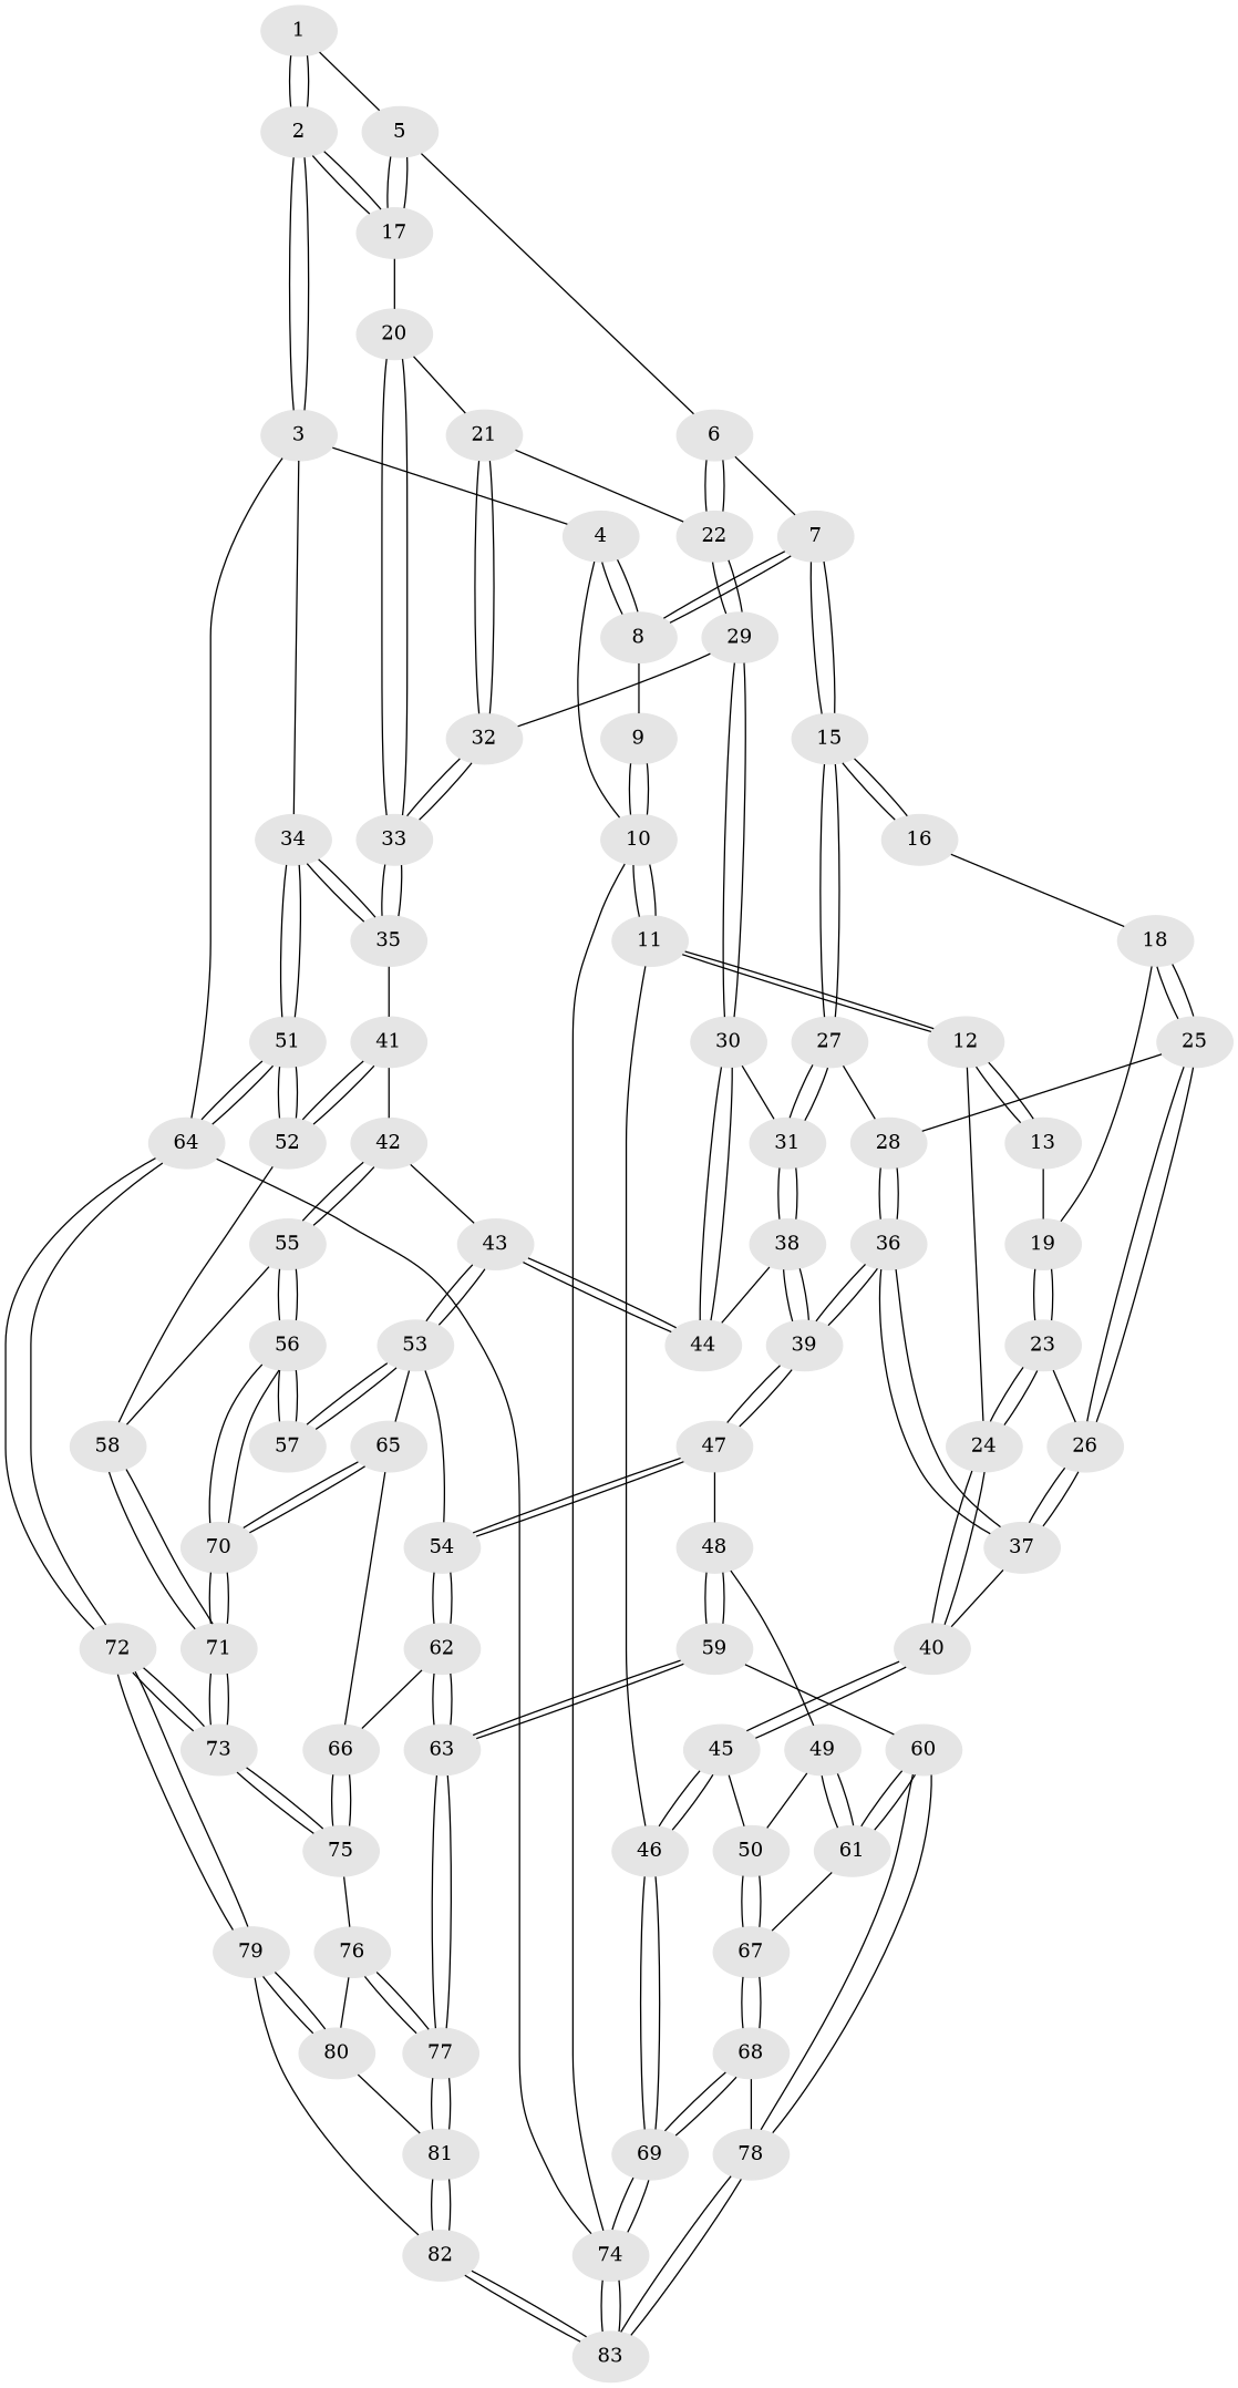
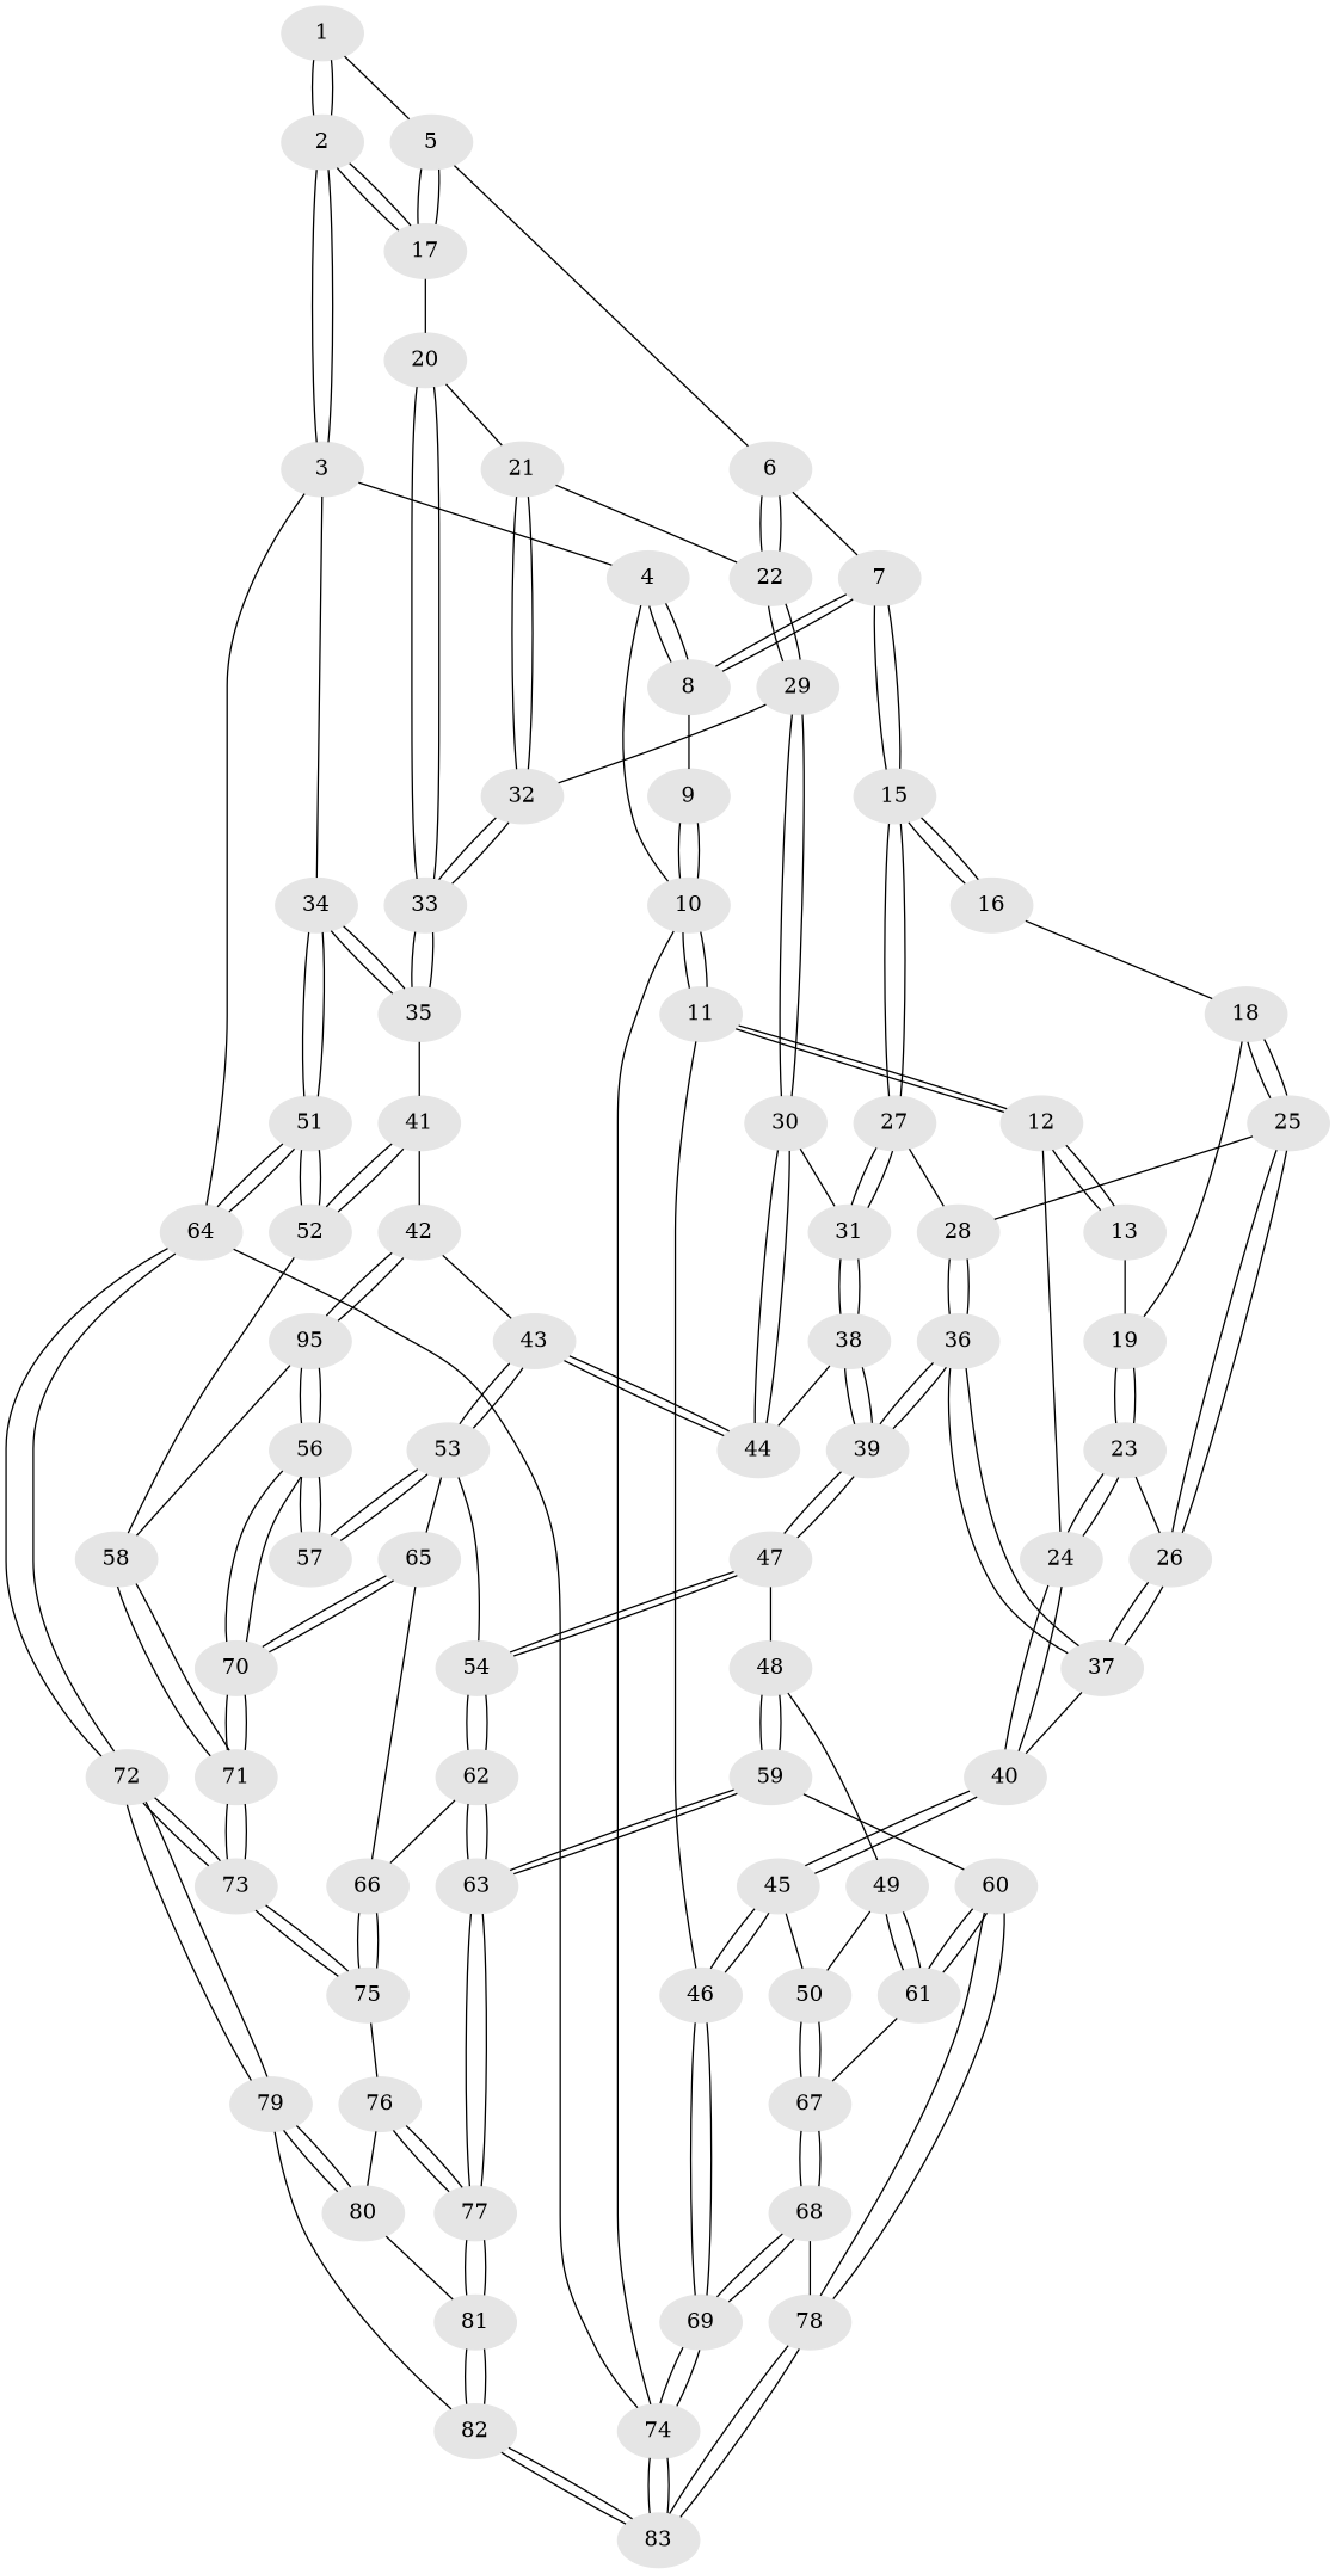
  graph {
    node [color=gray90 style=filled]
    1
    2
    5
    3
    17
    6
    4
    34
    64
    20
    8
    10
    35
    51
    74
    72
    9
    11
    7
    22
    15
    29
    16
    27
    12
    46
    83
    13
    24
    69
    19
    40
    23
    18
    28
    31
    25
    21
    33
    26
    32
    30
    37
    45
    36
    38
    39
    44
    41
    52
    42
    47
    48
    54
    50
    43
-   55
+   55 [label=95]
    58
    53
    56
    57
    65
    67
    49
    59
    62
    61
    60
    63
    68
    71
    66
    70
    73
    78
    77
    75
    81
    79
    76
    80
    82
    1 -- 2
    1 -- 2
    1 -- 5
    2 -- 3
    2 -- 3
    2 -- 17
    2 -- 17
    5 -- 17
    5 -- 17
    5 -- 6
    3 -- 4
    3 -- 34
    3 -- 64
    17 -- 20
    6 -- 7
    6 -- 22
    6 -- 22
    4 -- 8
    4 -- 8
    4 -- 10
    34 -- 35
    34 -- 35
    34 -- 51
    34 -- 51
    64 -- 74
    64 -- 72
    64 -- 72
    20 -- 21
    20 -- 33
    20 -- 33
    8 -- 9
    10 -- 74
    10 -- 11
    10 -- 11
    35 -- 41
    51 -- 64
    51 -- 64
    51 -- 52
    51 -- 52
    74 -- 83
    74 -- 83
    72 -- 73
    72 -- 73
    72 -- 79
    72 -- 79
    9 -- 10
    9 -- 10
    11 -- 12
    11 -- 12
    11 -- 46
    7 -- 8
    7 -- 8
    7 -- 15
    7 -- 15
    22 -- 29
    22 -- 29
    15 -- 16
    15 -- 16
    15 -- 27
    15 -- 27
    29 -- 32
    29 -- 30
    29 -- 30
    16 -- 18
    27 -- 28
    27 -- 31
    27 -- 31
    12 -- 13
    12 -- 13
    12 -- 24
    46 -- 69
    46 -- 69
    13 -- 19
    24 -- 40
    24 -- 40
    69 -- 74
    69 -- 74
    19 -- 23
    19 -- 23
    40 -- 45
    40 -- 45
    23 -- 24
    23 -- 24
    23 -- 26
    18 -- 19
    18 -- 25
    18 -- 25
    28 -- 36
    28 -- 36
    31 -- 38
    31 -- 38
    25 -- 28
    25 -- 26
    25 -- 26
    21 -- 22
    21 -- 32
    21 -- 32
    33 -- 35
    33 -- 35
    26 -- 37
    26 -- 37
    32 -- 33
    32 -- 33
    30 -- 31
    30 -- 44
    30 -- 44
    37 -- 40
    45 -- 46
    45 -- 46
    45 -- 50
    36 -- 37
    36 -- 37
    36 -- 39
    36 -- 39
    38 -- 39
    38 -- 39
    38 -- 44
    39 -- 47
    39 -- 47
    41 -- 52
    41 -- 52
    41 -- 42
    52 -- 58
    42 -- 43
    42 -- 55
    42 -- 55
    47 -- 48
    47 -- 54
    47 -- 54
    48 -- 49
    48 -- 59
    48 -- 59
    54 -- 62
    54 -- 62
    50 -- 67
    50 -- 67
    43 -- 44
    43 -- 44
    43 -- 53
    43 -- 53
    55 -- 58
    55 -- 56
    55 -- 56
    58 -- 71
    58 -- 71
    53 -- 54
    53 -- 57
    53 -- 57
    53 -- 65
    56 -- 57
    56 -- 57
    56 -- 70
    56 -- 70
    65 -- 66
    65 -- 70
    65 -- 70
    67 -- 68
    67 -- 68
    49 -- 50
    49 -- 61
    49 -- 61
    59 -- 60
    59 -- 63
    59 -- 63
    62 -- 63
    62 -- 63
    62 -- 66
    61 -- 67
    60 -- 61
    60 -- 61
    60 -- 78
    60 -- 78
    63 -- 77
    63 -- 77
    68 -- 69
    68 -- 69
    68 -- 78
    71 -- 73
    71 -- 73
    66 -- 75
    66 -- 75
    70 -- 71
    70 -- 71
    73 -- 75
    73 -- 75
    78 -- 83
    78 -- 83
    77 -- 81
    77 -- 81
    75 -- 76
    81 -- 82
    81 -- 82
    79 -- 80
    79 -- 80
    79 -- 82
    76 -- 77
    76 -- 77
    76 -- 80
    80 -- 81
    82 -- 83
    82 -- 83
  }
